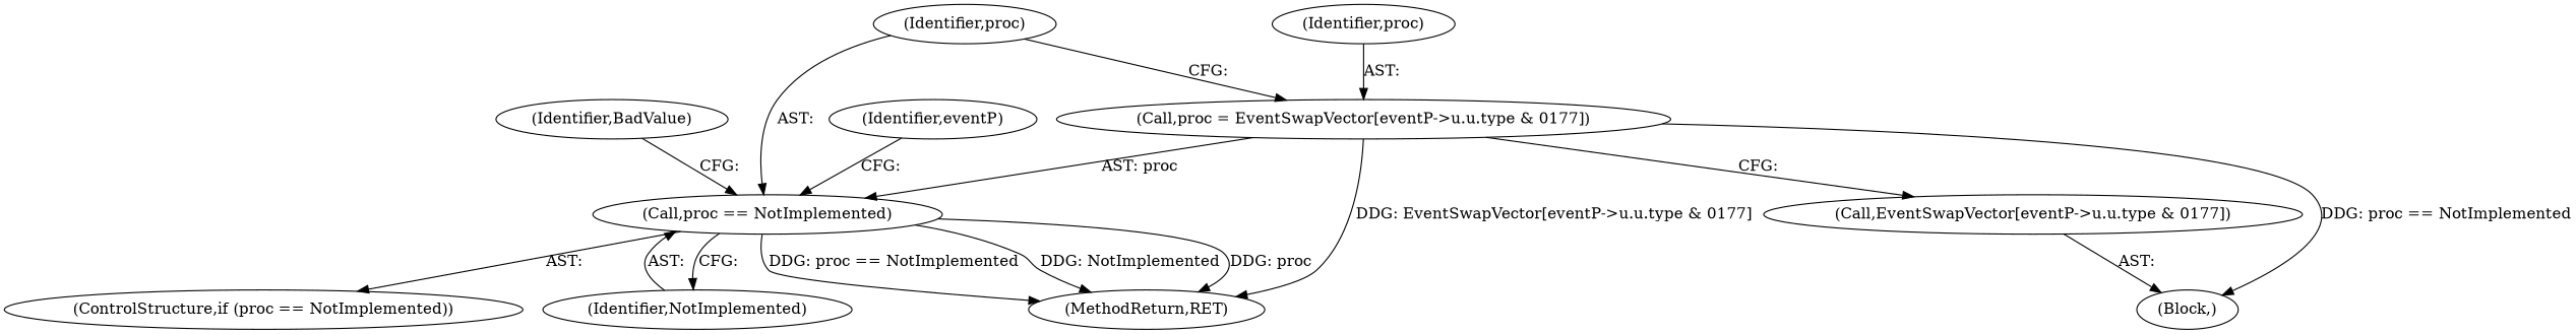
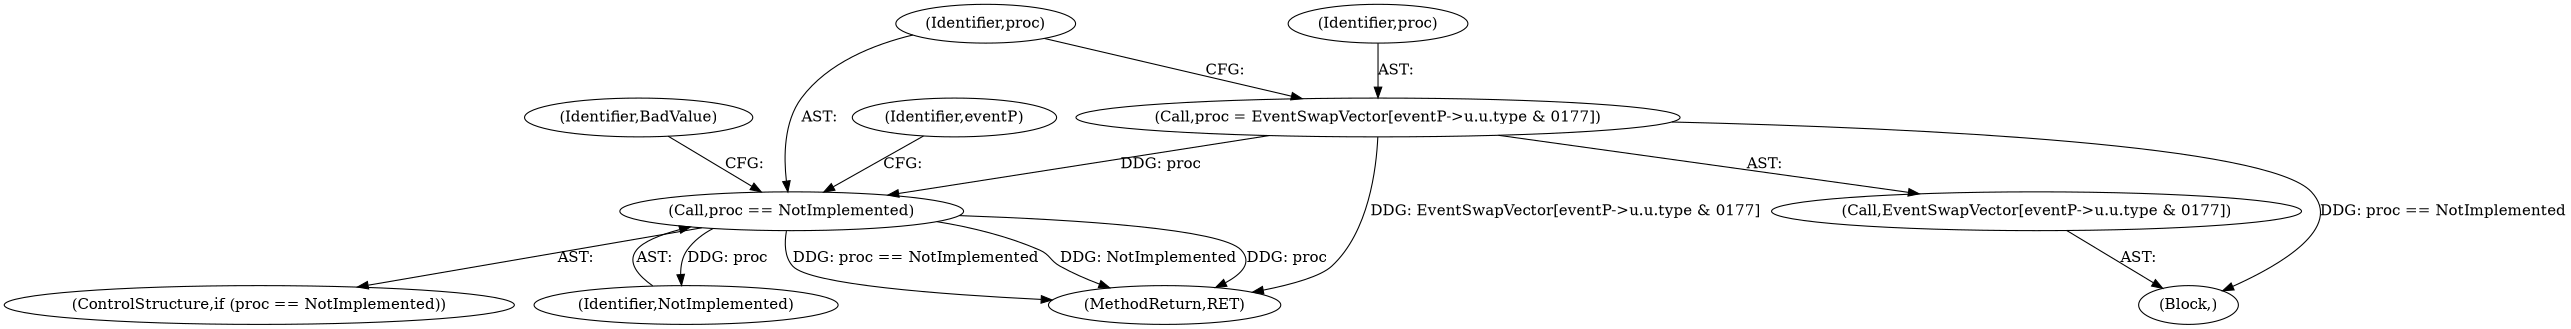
  digraph {
    n1 [label="(Call,proc = EventSwapVector[eventP->u.u.type & 0177])"]
    n2 [label="(Call,proc == NotImplemented)"]
    n3 [label="(Block,)"]
    n4 [label="(Call,EventSwapVector[eventP->u.u.type & 0177])"]
    n5 [label="(MethodReturn,RET)"]
    n6 [label="(ControlStructure,if (proc == NotImplemented))"]
    n7 [label="(Identifier,NotImplemented)"]
    n8 [label="(Identifier,BadValue)"]
    n9 [label="(Identifier,proc)"]
    n10 [label="(Identifier,proc)"]
    n11 [label="(Identifier,eventP)"]
-   n1 -> n2 [label="AST: proc"]
+   n1 -> n2 [label="DDG: proc"]
    n1 -> n3 [label="DDG: proc == NotImplemented"]
-   n1 -> n4 [label="CFG: "]
+   n1 -> n4 [label="AST: "]
    n1 -> n5 [label="DDG: EventSwapVector[eventP->u.u.type & 0177]"]
    n2 -> n5 [label="DDG: proc"]
    n2 -> n5 [label="DDG: proc == NotImplemented"]
    n2 -> n5 [label="DDG: NotImplemented"]
    n2 -> n6 [label="AST: "]
-   n2 -> n7 [label="CFG: "]
+   n2 -> n7 [label="DDG: proc"]
    n4 -> n3 [label="AST: "]
    n7 -> n2 [label="AST: "]
    n8 -> n2 [label="CFG: "]
    n9 -> n1 [label="AST: "]
    n10 -> n1 [label="CFG: "]
    n10 -> n2 [label="AST: "]
    n11 -> n2 [label="CFG: "]
  }
